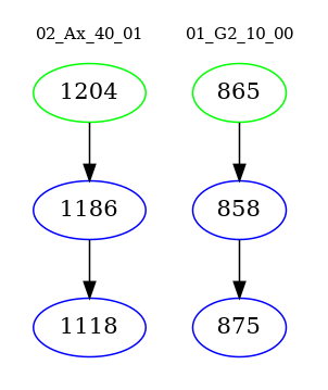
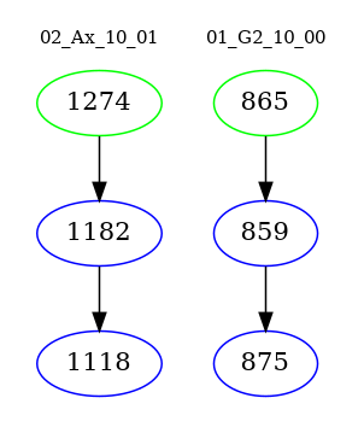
  digraph {
    node [color=blue]
    edge [color=black]
-   n1 [color=green label=1204]
-   n2 [label=1186]
+   n1 [color=green label=1274]
+   n2 [label=1182]
    n3 [label=1118]
    n4 [color=green label=865]
-   n5 [label=858]
+   n5 [label=859]
    n6 [label=875]
    subgraph cluster_1 {
      color=white
      fontsize=10
-     label="02_Ax_40_01"
+     label="02_Ax_10_01"
      n1
      n2
      n3
    }
    subgraph cluster_2 {
      color=white
      fontsize=10
      label="01_G2_10_00"
      n4
      n5
      n6
    }
    n1 -> n2
    n2 -> n3
    n4 -> n5
    n5 -> n6
  }
